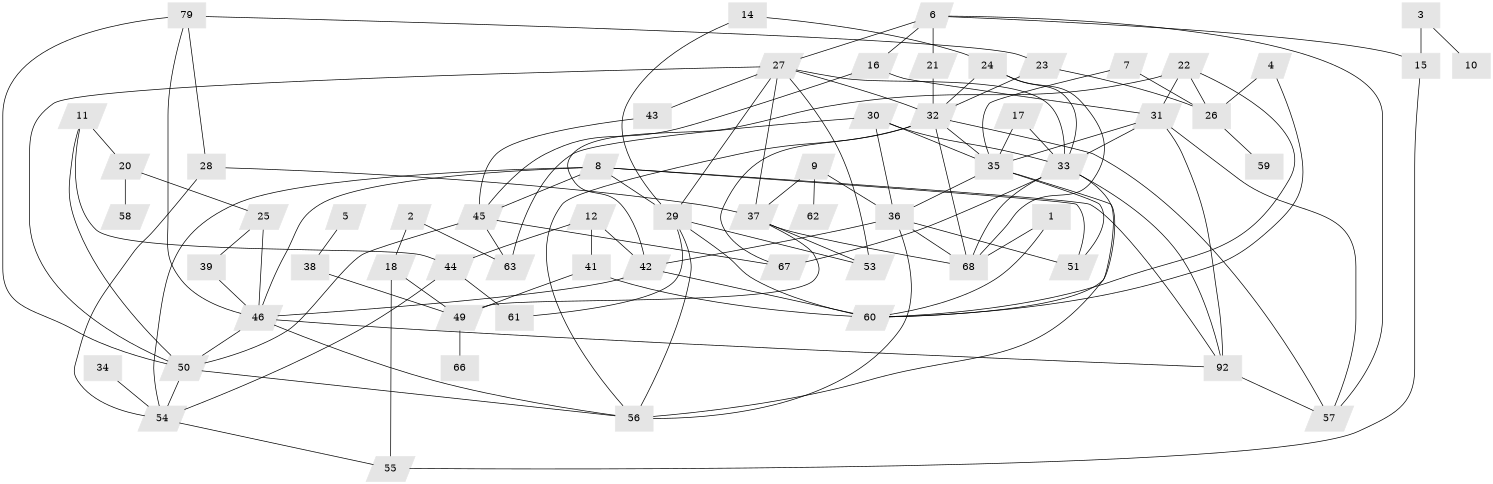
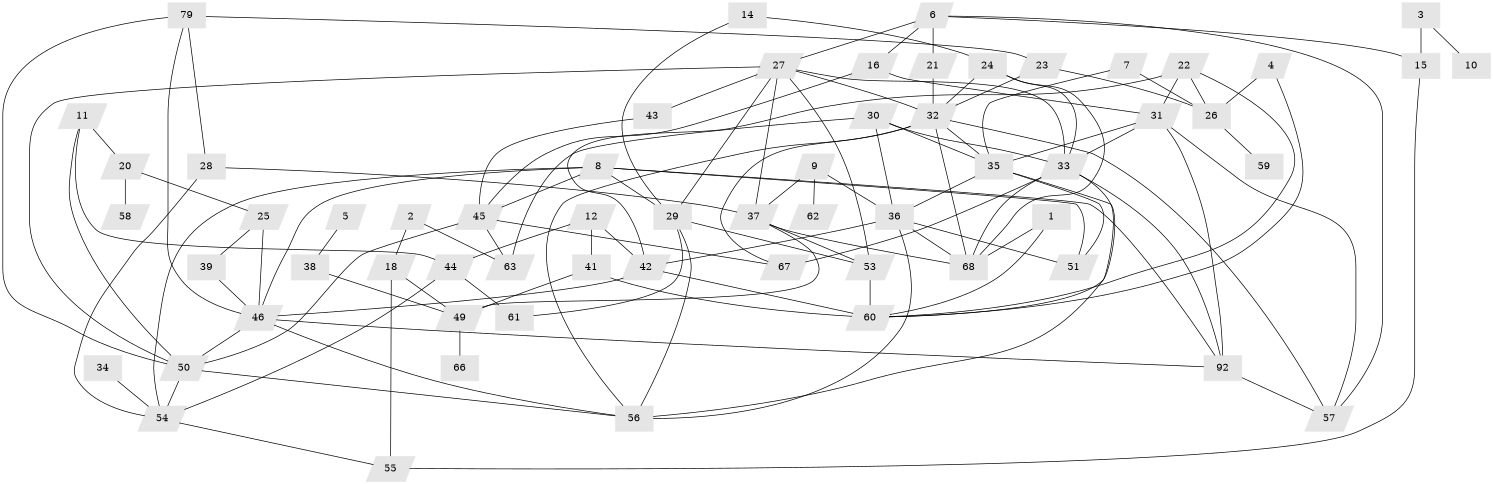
  graph {
    node [color=gray90 shape=parallelogram style=filled]
    edge [weight=1.0]
    1 [shape=box]
    60
    68 [shape=box]
    2
    18
    63
    55
    49
    3 [shape=box]
    10 [shape=box]
    15 [shape=box]
    4
    26 [shape=box]
    59 [shape=box]
    38 [shape=box]
    5
    6
    16
    21
    27
    57
    45
    31
    32
    29 [shape=box]
    37
    50
    33
    43 [shape=box]
    53
    7
    35 [shape=box]
    51
    36 [shape=box]
    56 [shape=box]
    8
    46
    n38 [label=92 shape=box]
    54
    61 [shape=box]
    67
    9
    62
    42
    11
    20
    44
    25
    58
    12
    41 [shape=box]
    14 [shape=box]
    24 [shape=box]
-   17
    66 [shape=box]
    n56 [label=79 shape=box]
    23
    28 [shape=box]
    39 [shape=box]
    22
    30
    34 [shape=box]
    1 -- 60
    1 -- 68
    2 -- 18
    2 -- 63
    18 -- 55
    18 -- 49
    49 -- 66
    3 -- 10
    3 -- 15 [weight=2.0]
    15 -- 55
    4 -- 60
    4 -- 26
    26 -- 59
    38 -- 49
    5 -- 38
    6 -- 15
    6 -- 16
    6 -- 21
    6 -- 27
    6 -- 57
    16 -- 45
    16 -- 31
    21 -- 32
    27 -- 32
    27 -- 29
    27 -- 37
    27 -- 50
    27 -- 33
    27 -- 43
    27 -- 53
    45 -- 63
    45 -- 50
    45 -- 67
    31 -- 57
    31 -- 33
    31 -- 35
    31 -- n38
    32 -- 68
    32 -- 57
    32 -- 35
    32 -- 56
    32 -- 67
-   29 -- 60 [weight=2.0]
+   53 -- 60 [weight=2.0]
    29 -- 53
    29 -- 56
    29 -- 61
    37 -- 68
    37 -- 49
    37 -- 53
    50 -- 56
    50 -- 54
    33 -- 60 [weight=2.0]
    33 -- 68
    33 -- n38
    33 -- 67
    43 -- 45
    7 -- 26
    7 -- 35
    35 -- 51
    35 -- 36
    35 -- 56
    36 -- 68
    36 -- 51
    36 -- 56
    36 -- 42
    8 -- 45 [weight=2.0]
    8 -- 29
    8 -- 51
    8 -- 46
    8 -- n38
    8 -- 54
    46 -- 50
    46 -- 56
    46 -- n38
    n38 -- 57
    54 -- 55
    9 -- 37
    9 -- 36 [weight=2.0]
    9 -- 62
    42 -- 60
    42 -- 46
    11 -- 50
    11 -- 20
    11 -- 44
    20 -- 25
    20 -- 58
    44 -- 54
    44 -- 61
    25 -- 46
    25 -- 39
    12 -- 42
    12 -- 44
    12 -- 41
    41 -- 60
    41 -- 49
    14 -- 29
    14 -- 24
    24 -- 68
    24 -- 32
    24 -- 33
-   17 -- 33
-   17 -- 35
    n56 -- 50
    n56 -- 46
    n56 -- 23
    n56 -- 28
    23 -- 26
    23 -- 32
    28 -- 37
    28 -- 54
    39 -- 46
    22 -- 60
    22 -- 26
    22 -- 31
    22 -- 42
    30 -- 63
    30 -- 33
    30 -- 35
    30 -- 36
    34 -- 54
  }
